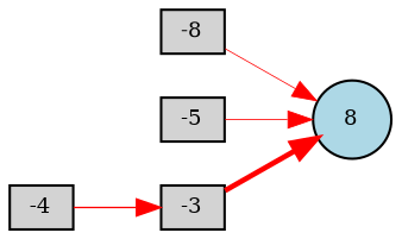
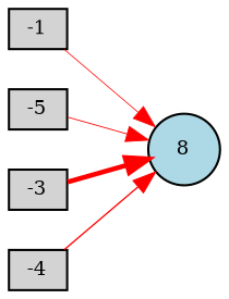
  digraph {
    rankdir=LR
    node [fillcolor=lightgray fontsize=9 shape=box style=filled]
    edge [color=red style=solid]
-   -1 [height=0.2 width=0.2 label=-8]
+   -1 [height=0.2 width=0.2]
    n2 [fillcolor=lightblue height=0.2 label=8 shape=circle width=0.2]
    n3 [height=0.2 label=-5 width=0.2]
    -3 [height=0.2 width=0.2]
    -4 [height=0.2 width=0.2]
    -1 -> n2 [penwidth=0.36084122063099233]
    n3 -> n2 [penwidth=0.4024233439585233]
    -3 -> n2 [penwidth=2.172386516662144]
-   -4 -> -3 [penwidth=0.6319581828168995]
+   -4 -> n2 [penwidth=0.6319581828168995]
  }
